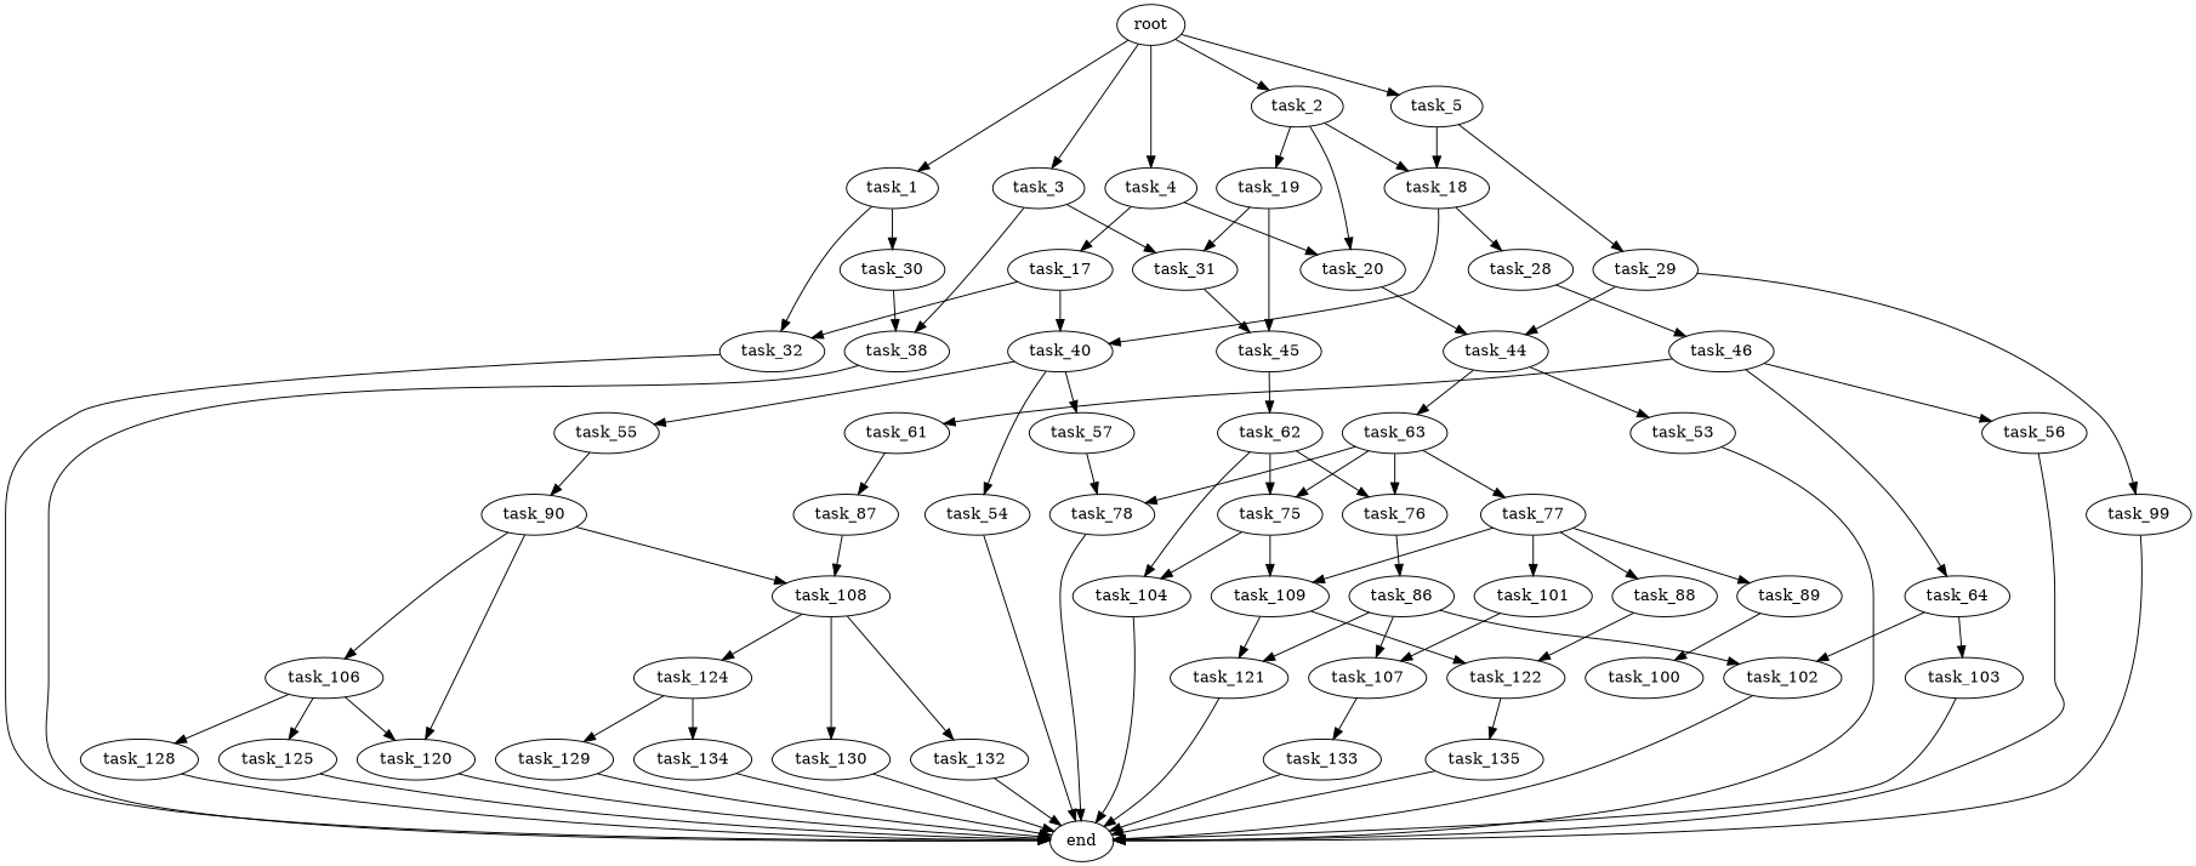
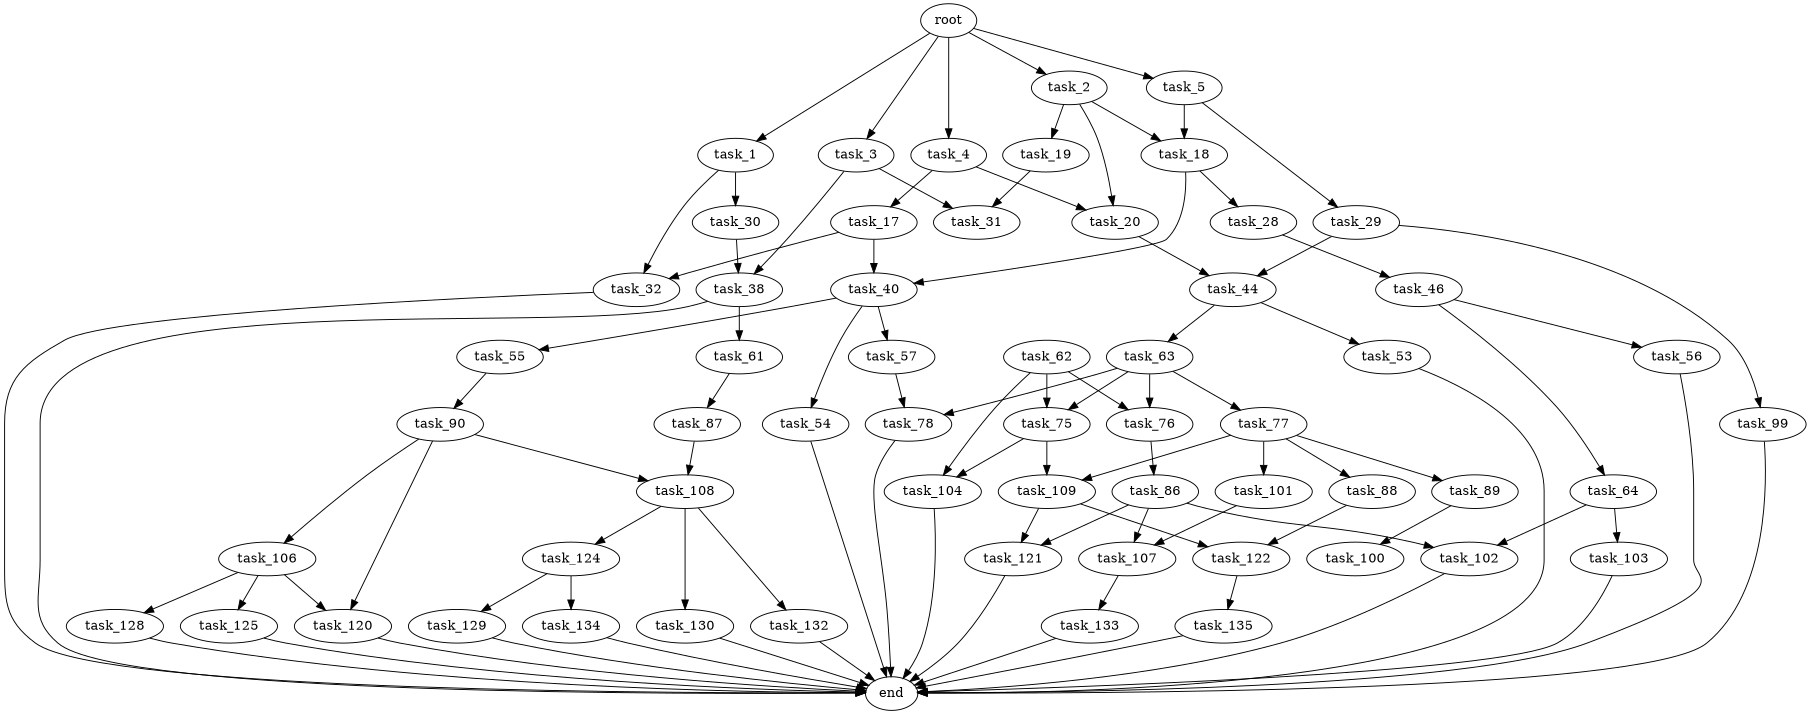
  digraph {
    root
    task_1
    task_2
    task_3
    task_4
    task_5
    task_30
    task_32
    task_18
    task_19
    task_20
    task_31
    task_38
    task_17
    task_29
    end
    task_40
    task_28
-   task_45
    task_44
    n21 [label=task_99]
    task_54
    task_55
    task_57
    task_46
    task_62
    task_53
    task_63
    task_56
    task_61
    task_64
    task_90
    task_78
    task_75
    task_76
    task_77
    task_104
    task_87
    task_102
    task_103
    task_108
    task_106
    task_120
    task_109
    task_86
    task_88
    task_89
    task_101
    task_121
    task_122
    task_107
    task_100
    task_133
    task_124
    task_130
    task_132
    task_135
    task_125
    task_128
    task_129
    task_134
    root -> task_1
    root -> task_2
    root -> task_3
    root -> task_4
    root -> task_5
    task_1 -> task_30
    task_1 -> task_32
    task_2 -> task_18
    task_2 -> task_19
    task_2 -> task_20
    task_3 -> task_31
    task_3 -> task_38
    task_4 -> task_20
    task_4 -> task_17
    task_5 -> task_18
    task_5 -> task_29
    task_30 -> task_38
    task_32 -> end
    task_18 -> task_40
    task_18 -> task_28
    task_19 -> task_31
-   task_19 -> task_45
    task_20 -> task_44
-   task_31 -> task_45
    task_38 -> end
    task_17 -> task_32
    task_17 -> task_40
    task_29 -> task_44
    task_29 -> n21
    task_40 -> task_54
    task_40 -> task_55
    task_40 -> task_57
    task_28 -> task_46
-   task_45 -> task_62
    task_44 -> task_53
    task_44 -> task_63
    n21 -> end
    task_54 -> end
    task_55 -> task_90
    task_57 -> task_78
    task_46 -> task_56
-   task_46 -> task_61
+   task_38 -> task_61
    task_46 -> task_64
    task_62 -> task_75
    task_62 -> task_76
    task_62 -> task_104
    task_53 -> end
    task_63 -> task_78
    task_63 -> task_75
    task_63 -> task_76
    task_63 -> task_77
    task_56 -> end
    task_61 -> task_87
    task_64 -> task_102
    task_64 -> task_103
    task_90 -> task_108
    task_90 -> task_106
    task_90 -> task_120
    task_78 -> end
    task_75 -> task_104
    task_75 -> task_109
    task_76 -> task_86
    task_77 -> task_109
    task_77 -> task_88
    task_77 -> task_89
    task_77 -> task_101
    task_104 -> end
    task_87 -> task_108
    task_102 -> end
    task_103 -> end
    task_108 -> task_124
    task_108 -> task_130
    task_108 -> task_132
    task_106 -> task_120
    task_106 -> task_125
    task_106 -> task_128
    task_120 -> end
    task_109 -> task_121
    task_109 -> task_122
    task_86 -> task_102
    task_86 -> task_121
    task_86 -> task_107
    task_88 -> task_122
    task_89 -> task_100
    task_101 -> task_107
    task_121 -> end
    task_122 -> task_135
    task_107 -> task_133
    task_133 -> end
    task_124 -> task_129
    task_124 -> task_134
    task_130 -> end
    task_132 -> end
    task_135 -> end
    task_125 -> end
    task_128 -> end
    task_129 -> end
    task_134 -> end
  }
